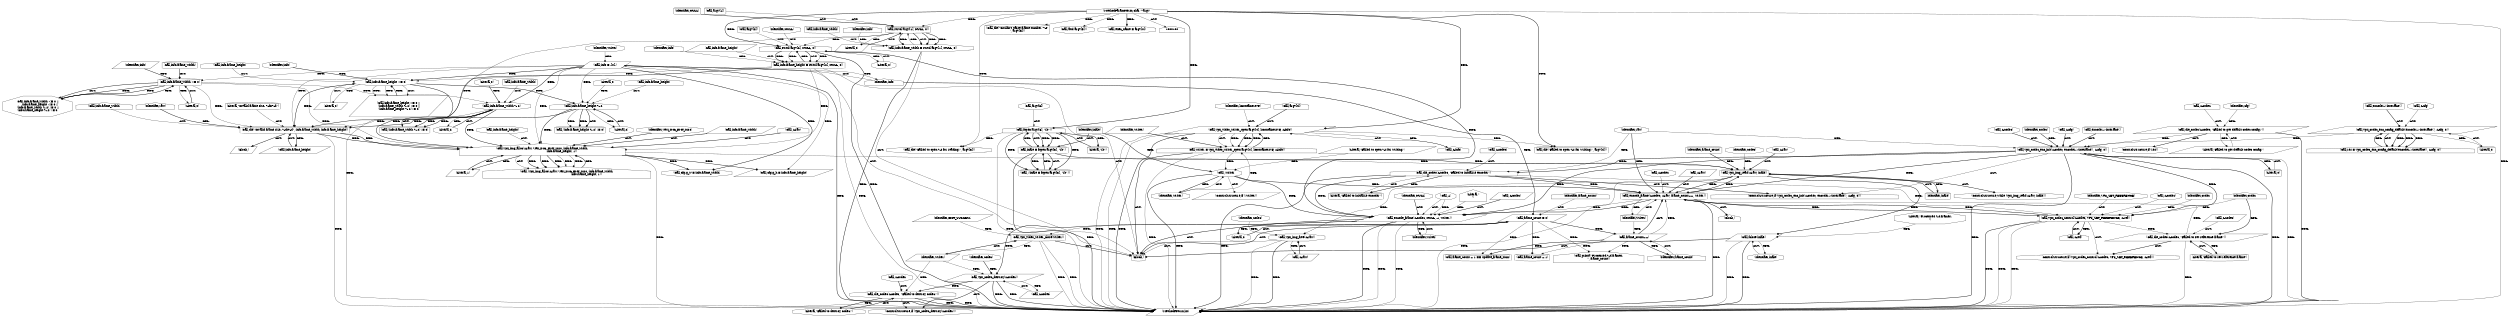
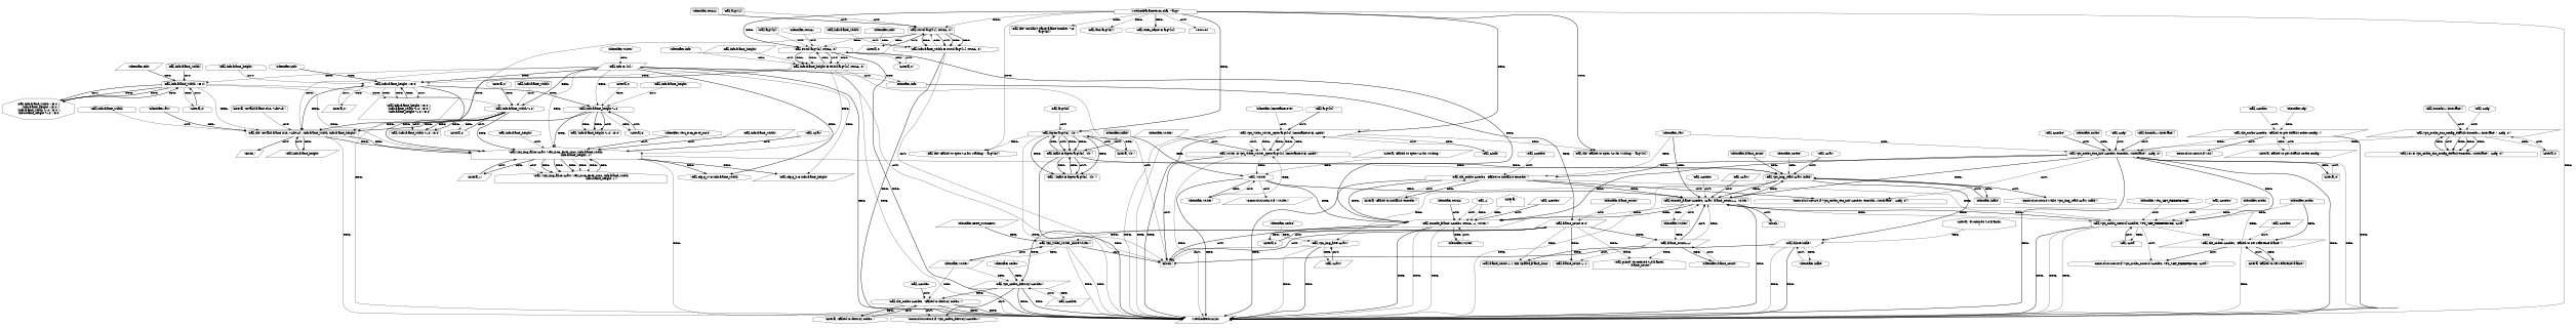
  digraph {
    node [shape=octagon]
    edge [arrowhead=normal style=bold]
    n1 [label="(Call,vpx_img_read(&raw, infile))" shape=cylinder]
    n2 [label="(Call,encode_frame(&codec, &raw, frame_count++, writer))" shape=cylinder]
    n3 [label="(Call,fclose(infile))" shape=parallelogram]
    n4 [label="(Call,vpx_img_free(&raw))"]
    n5 [label="(ControlStructure,while (vpx_img_read(&raw, infile)))"]
    n6 [label="(MethodReturn,int)" shape=parallelogram]
    n7 [label="(Identifier,infile)" shape=cylinder]
    n8 [label="(Call,encode_frame(&codec, NULL, -1, writer))" shape=parallelogram]
    n9 [label="(Call,vpx_codec_control(&codec, VP8_SET_REFERENCE, &ref))" shape=cylinder]
    n10 [label="(Identifier,writer)" shape=cylinder]
    n11 [label="(Block,)" shape=house]
    n12 [label="(Block,)" shape=cylinder]
    n13 [label="(Identifier,infile)"]
    n14 [label="(Call,&raw)" shape=parallelogram]
    n15 [label="(Call,vpx_img_alloc(&raw, VPX_IMG_FMT_I420, info.frame_width,\n                                             info.frame_height, 1))" shape=house]
    n16 [label="(Call,cfg.g_h = info.frame_height)" shape=parallelogram]
    n17 [label="(Literal,1)" shape=parallelogram]
    n18 [label="(Call,!vpx_img_alloc(&raw, VPX_IMG_FMT_I420, info.frame_width,\n                                             info.frame_height, 1))" shape=house]
    n19 [label="(Call,cfg.g_w = info.frame_width)"]
    n20 [label="(Call,die(\"Invalid frame size: %dx%d\", info.frame_width, info.frame_height))" shape=cylinder]
    n21 [label="(Block,)" shape=parallelogram]
    n22 [label="(Call,info.frame_height)" shape=parallelogram]
    n23 [label="(Call,info.frame_width <= 0)" shape=cylinder]
    n24 [label="(Call,info.frame_width % 2)"]
    n25 [label="(Call,info.frame_width <= 0 ||\n      info.frame_height <= 0 ||\n (info.frame_width % 2) != 0 ||\n (info.frame_height % 2) != 0)"]
    n26 [label="(Literal,0)" shape=house]
    n27 [label="(Call,(info.frame_width % 2) != 0)" shape=cylinder]
    n28 [label="(Literal,2)"]
    n29 [label="(Call,info.frame_width = strtol(argv[1], NULL, 0))"]
    n30 [label="(Call,strtol(argv[1], NULL, 0))" shape=cylinder]
    n31 [label="(Call,strtol(argv[2], NULL, 0))" shape=house]
    n32 [label="(Literal,0)" shape=parallelogram]
    n33 [label="(Call,info.frame_height = strtol(argv[2], NULL, 0))" shape=cylinder]
    n34 [label="(Literal,0)"]
    n35 [label="(MethodParameterIn,char **argv)" shape=house]
    n36 [label="(Call,fopen(argv[3], \"rb\"))" shape=house]
    n37 [label="(Call,vpx_video_writer_open(argv[4], kContainerIVF, &info))" shape=parallelogram]
    n38 [label="(Call,die(\"Failed to open %s for writing.\", argv[4]))" shape=cylinder]
    n39 [label="(Call,die(\"Failed to open %s for reading.\", argv[3]))"]
    n40 [label="(Call,die(\"Couldn't parse frame number '%s'\n\", argv[5]))" shape=cylinder]
    n41 [label="(Call,atoi(argv[5]))"]
    n42 [label="(Call,exec_name = argv[0])"]
    1000102 [shape=house]
    n44 [label="(Call,infile = fopen(argv[3], \"rb\"))" shape=cylinder]
    n45 [label="(Call,!(infile = fopen(argv[3], \"rb\")))" shape=cylinder]
    n46 [label="(Literal,\"rb\")" shape=cylinder]
    n47 [label="(Call,writer = vpx_video_writer_open(argv[4], kContainerIVF, &info))" shape=house]
    n48 [label="(Call,&info)" shape=house]
    n49 [label="(Call,info = {0})" shape=parallelogram]
    n50 [label="(Call,info.frame_height <= 0)"]
    n51 [label="(Call,info.frame_height % 2)" shape=house]
    n52 [label="(Identifier,info)" shape=house]
    n53 [label="(Literal,0)" shape=parallelogram]
    n54 [label="(Call,info.frame_height <= 0 ||\n (info.frame_width % 2) != 0 ||\n (info.frame_height % 2) != 0)" shape=parallelogram]
    n55 [label="(Call,(info.frame_height % 2) != 0)" shape=cylinder]
    n56 [label="(Literal,2)"]
    n57 [label="(Call,frame_count = 0)" shape=parallelogram]
    n58 [label="(Call,vpx_codec_destroy(&codec))" shape=parallelogram]
    n59 [label="(Call,vpx_video_writer_close(writer))" shape=cylinder]
    n60 [label="(Identifier,writer)" shape=house]
    n61 [label="(Call,die_codec(&codec, \"Failed to set reference frame\"))" shape=parallelogram]
    n62 [label="(ControlStructure,if (vpx_codec_control(&codec, VP8_SET_REFERENCE, &ref)))"]
    n63 [label="(Call,&ref)" shape=house]
    n64 [label="(Call,frame_count++)" shape=parallelogram]
    n65 [label="(Call,vpx_codec_enc_init(&codec, encoder->interface(), &cfg, 0))" shape=cylinder]
    n66 [label="(Call,die_codec(&codec, \"Failed to initialize encoder\"))" shape=house]
    n67 [label="(Literal,0)" shape=cylinder]
    n68 [label="(ControlStructure,if (vpx_codec_enc_init(&codec, encoder->interface(), &cfg, 0)))" shape=house]
    n69 [label="(Literal,\"Failed to initialize encoder\")" shape=cylinder]
    n70 [label="(Call,die_codec(&codec, \"Failed to get default codec config.\"))" shape=parallelogram]
    n71 [label="(ControlStructure,if (res))"]
    n72 [label="(Literal,\"Failed to get default codec config.\")" shape=parallelogram]
    n73 [label="(Call,vpx_codec_enc_config_default(encoder->interface(), &cfg, 0))" shape=parallelogram]
    n74 [label="(Call,res = vpx_codec_enc_config_default(encoder->interface(), &cfg, 0))" shape=house]
    n75 [label="(Literal,0)" shape=cylinder]
    n76 [label="(Literal,\"Failed to set reference frame\")" shape=cylinder]
    n77 [label="(Call,frame_count + 1)" shape=cylinder]
    n78 [label="(Call,printf(\"Processed %d frames.\n\", frame_count))" shape=house]
    n79 [label="(Call,frame_count + 1 == update_frame_num)" shape=cylinder]
    n80 [label="(Identifier,frame_count)" shape=house]
    n81 [label="(Literal,0)"]
    n82 [label="(Call,!writer)"]
    n83 [label="(Identifier,writer)"]
    n84 [label="(ControlStructure,if (!writer))" shape=parallelogram]
    n85 [label="(Call,die_codec(&codec, \"Failed to destroy codec.\"))"]
    n86 [label="(ControlStructure,if (vpx_codec_destroy(&codec)))"]
    n87 [label="(Call,&codec)" shape=parallelogram]
    n88 [label="(Identifier,writer)" shape=parallelogram]
    n89 [label="(Literal,\"Failed to destroy codec.\")"]
    n90 [label="(Identifier,info)" shape=parallelogram]
    n91 [label="(Identifier,writer)"]
    n92 [label="(Identifier,codec)"]
    n93 [label="(Call,argv[2])" shape=cylinder]
    n94 [label="(Identifier,NULL)"]
    n95 [label="(Identifier,kContainerIVF)"]
    n96 [label="(Identifier,info)" shape=house]
    n97 [label="(Identifier,VPX_IMG_FMT_I420)"]
    n98 [label="(Literal,\"Failed to open %s for writing.\")" shape=parallelogram]
    n99 [label="(Call,-1)"]
    n100 [label="(Identifier,VP8_SET_REFERENCE)"]
    n101 [label="(Identifier,NULL)"]
    n102 [label="(Call,&codec)"]
    n103 [label="(Literal,\"\n\")" shape=house]
    n104 [label="(Identifier,codec)"]
    n105 [label="(Call,&codec)"]
    n106 [label="(Call,info.frame_height)" shape=house]
    n107 [label="(Call,info.frame_width)" shape=cylinder]
    n108 [label="(Identifier,cfg)"]
    n109 [label="(Identifier,writer)" shape=parallelogram]
    n110 [label="(Call,info.frame_width)" shape=house]
    n111 [label="(Call,info.frame_width)" shape=cylinder]
    n112 [label="(Literal,0)"]
    n113 [label="(Call,info.frame_width)" shape=cylinder]
    n114 [label="(Call,argv[3])"]
    n115 [label="(Identifier,raw)"]
    n116 [label="(Call,&codec)" shape=house]
    n117 [label="(Call,&raw)"]
    n118 [label="(Call,info.frame_width)" shape=parallelogram]
    n119 [label="(Identifier,frame_count)" shape=house]
    n120 [label="(Call,&codec)" shape=parallelogram]
    n121 [label="(Call,&cfg)"]
    n122 [label="(Call,&cfg)"]
    n123 [label="(Identifier,raw)" shape=house]
    n124 [label="(Identifier,codec)" shape=cylinder]
    n125 [label="(Call,encoder->interface())" shape=cylinder]
    n126 [label="(Call,argv[4])" shape=house]
    n127 [label="(Call,&raw)" shape=parallelogram]
    n128 [label="(Literal,0)" shape=house]
    n129 [label="(Identifier,NULL)" shape=cylinder]
    n130 [label="(Call,&codec)"]
    n131 [label="(Literal,\"Processed %d frames.\n\")"]
    n132 [label="(Literal,\"Invalid frame size: %dx%d\")" shape=cylinder]
    n133 [label="(Call,encoder->interface())" shape=cylinder]
    n134 [label="(Call,&raw)" shape=house]
    n135 [label="(Identifier,codec)" shape=house]
    n136 [label="(Identifier,codec)" shape=cylinder]
    n137 [label="(Call,&codec)" shape=parallelogram]
    n138 [label="(Identifier,info)"]
    n139 [label="(Identifier,info)" shape=house]
    n140 [label="(Identifier,EXIT_SUCCESS)" shape=parallelogram]
    n141 [label="(Call,&codec)"]
    n142 [label="(Identifier,infile)" shape=cylinder]
    n143 [label="(Call,info.frame_height)" shape=parallelogram]
    n144 [label="(Call,&codec)" shape=house]
    n145 [label="(Call,info.frame_height)"]
    n146 [label="(Call,info.frame_height)" shape=house]
    n147 [label="(Identifier,frame_count)" shape=cylinder]
    n148 [label="(Identifier,codec)"]
    n149 [label="(Call,argv[1])" shape=cylinder]
    n1 -> n2 [label="DDG: "]
    n1 -> n3 [arrowhead=dot label="DDG: "]
    n1 -> n4 [arrowhead=diamond label="DDG: " style=solid]
    n1 -> n5 [arrowhead=diamond label="AST: "]
    n1 -> n6 [label="DDG: " style=solid]
    n1 -> n7 [label="CFG: "]
    n2 -> n1 [arrowhead=dot label="DDG: "]
    n2 -> n6 [label="DDG: "]
    n2 -> n8 [arrowhead=diamond label="DDG: " style=solid]
    n2 -> n8 [arrowhead=diamond label="DDG: "]
-   n2 -> n9 [label="DDG: "]
+   n2 -> n9 [label="DDG: " style=solid]
    n2 -> n10 [arrowhead=dot label="CFG: " style=solid]
    n2 -> n11 [arrowhead=dot label="AST: "]
    n3 -> n6 [label="DDG: " style=solid]
    n3 -> n6 [arrowhead=diamond label="DDG: "]
    n3 -> n12 [arrowhead=dot label="AST: "]
    n3 -> n13 [arrowhead=diamond label="CFG: " style=solid]
    n4 -> n6 [label="DDG: " style=solid]
    n4 -> n6 [arrowhead=diamond label="DDG: "]
    n4 -> n12 [arrowhead=dot label="AST: " style=solid]
    n4 -> n14 [arrowhead=diamond label="CFG: " style=solid]
    n7 -> n1 [arrowhead=dot label="AST: "]
    n8 -> n6 [arrowhead=diamond label="DDG: " style=solid]
    n8 -> n6 [arrowhead=dot label="DDG: "]
    n8 -> n6 [arrowhead=dot label="DDG: " style=solid]
    n8 -> n12 [arrowhead=diamond label="AST: "]
    n8 -> n58 [arrowhead=dot label="DDG: "]
    n8 -> n59 [arrowhead=dot label="DDG: " style=solid]
    n8 -> n60 [arrowhead=diamond label="CFG: "]
    n9 -> n2 [label="DDG: "]
    n9 -> n6 [arrowhead=dot label="DDG: " style=solid]
    n9 -> n6 [arrowhead=diamond label="DDG: " style=solid]
    n9 -> n6 [arrowhead=diamond label="DDG: "]
    n9 -> n61 [label="DDG: " style=solid]
    n9 -> n62 [arrowhead=dot label="AST: " style=solid]
-   n9 -> n63 [arrowhead=diamond label="CFG: "]
+   n9 -> n63 [arrowhead=diamond label="CFG: " style=solid]
    n10 -> n2 [arrowhead=diamond label="AST: " style=solid]
    n10 -> n64 [label="CFG: " style=solid]
    n13 -> n3 [arrowhead=dot label="AST: " style=solid]
    n14 -> n4 [arrowhead=diamond label="AST: "]
    n15 -> n1 [arrowhead=dot label="DDG: " style=solid]
    n15 -> n6 [label="DDG: " style=solid]
    n15 -> n16 [arrowhead=dot label="DDG: "]
    n15 -> n17 [arrowhead=dot label="CFG: "]
    n15 -> n18 [arrowhead=dot label="AST: " style=solid]
    n15 -> n18 [label="DDG: "]
    n15 -> n18 [arrowhead=diamond label="DDG: "]
    n15 -> n18 [arrowhead=dot label="DDG: "]
    n15 -> n18 [label="DDG: " style=solid]
    n15 -> n18 [arrowhead=dot label="DDG: " style=solid]
    n15 -> n19 [label="DDG: "]
    n17 -> n15 [label="AST: "]
    n18 -> n15 [arrowhead=diamond label="CFG: "]
    n20 -> n6 [arrowhead=dot label="DDG: " style=solid]
    n20 -> n15 [label="DDG: "]
    n20 -> n15 [label="DDG: "]
    n20 -> n21 [label="AST: "]
    n20 -> n22 [arrowhead=diamond label="CFG: "]
    n22 -> n20 [label="AST: "]
    n23 -> n15 [arrowhead=diamond label="DDG: " style=solid]
    n23 -> n20 [label="DDG: " style=solid]
    n23 -> n24 [label="DDG: " style=solid]
    n23 -> n25 [label="AST: "]
    n23 -> n25 [arrowhead=dot label="DDG: "]
    n23 -> n25 [arrowhead=dot label="DDG: "]
    n23 -> n26 [label="CFG: " style=solid]
    n24 -> n15 [arrowhead=dot label="DDG: "]
    n24 -> n20 [arrowhead=diamond label="DDG: " style=solid]
    n24 -> n27 [label="AST: "]
    n24 -> n27 [label="DDG: "]
    n24 -> n27 [arrowhead=dot label="DDG: "]
    n24 -> n28 [label="CFG: " style=solid]
    n25 -> n23 [arrowhead=dot label="CFG: "]
    n26 -> n23 [label="AST: "]
    n28 -> n24 [arrowhead=diamond label="AST: "]
    n29 -> n6 [arrowhead=diamond label="DDG: "]
    n29 -> n12 [arrowhead=diamond label="AST: " style=solid]
    n29 -> n30 [label="CFG: " style=solid]
    n30 -> n6 [arrowhead=dot label="DDG: " style=solid]
    n30 -> n29 [arrowhead=diamond label="AST: "]
    n30 -> n29 [arrowhead=diamond label="DDG: "]
    n30 -> n29 [label="DDG: "]
    n30 -> n29 [arrowhead=diamond label="DDG: "]
    n30 -> n31 [arrowhead=diamond label="DDG: " style=solid]
    n30 -> n32 [arrowhead=dot label="CFG: " style=solid]
    n31 -> n6 [arrowhead=diamond label="DDG: "]
    n31 -> n8 [label="DDG: "]
    n31 -> n33 [arrowhead=dot label="AST: "]
    n31 -> n33 [arrowhead=diamond label="DDG: " style=solid]
    n31 -> n33 [arrowhead=dot label="DDG: "]
    n31 -> n33 [arrowhead=diamond label="DDG: " style=solid]
    n31 -> n34 [arrowhead=diamond label="CFG: " style=solid]
    n32 -> n30 [arrowhead=dot label="AST: "]
    n33 -> n6 [arrowhead=diamond label="DDG: " style=solid]
    n33 -> n12 [label="AST: " style=solid]
    n33 -> n15 [arrowhead=dot label="DDG: " style=solid]
    n33 -> n20 [arrowhead=dot label="DDG: "]
    n33 -> n31 [arrowhead=dot label="CFG: "]
    n33 -> n50 [label="DDG: " style=solid]
    n34 -> n31 [arrowhead=dot label="AST: " style=solid]
    n35 -> n6 [arrowhead=dot label="DDG: " style=solid]
    n35 -> n30 [arrowhead=diamond label="DDG: " style=solid]
    n35 -> n31 [arrowhead=dot label="DDG: "]
    n35 -> n36 [arrowhead=dot label="DDG: "]
    n35 -> n37 [arrowhead=diamond label="DDG: "]
    n35 -> n38 [arrowhead=dot label="DDG: "]
    n35 -> n39 [arrowhead=dot label="DDG: " style=solid]
    n35 -> n40 [label="DDG: " style=solid]
    n35 -> n41 [label="DDG: " style=solid]
    n35 -> n42 [label="DDG: "]
    n35 -> 1000102 [label="AST: " style=solid]
    n36 -> n6 [arrowhead=diamond label="DDG: " style=solid]
    n36 -> n39 [arrowhead=diamond label="DDG: " style=solid]
    n36 -> n44 [arrowhead=dot label="AST: "]
    n36 -> n44 [arrowhead=dot label="DDG: "]
    n36 -> n44 [label="DDG: "]
    n36 -> n45 [arrowhead=dot label="DDG: "]
    n36 -> n45 [label="DDG: "]
    n36 -> n46 [arrowhead=diamond label="CFG: "]
    n37 -> n6 [label="DDG: " style=solid]
    n37 -> n6 [arrowhead=dot label="DDG: " style=solid]
    n37 -> n6 [arrowhead=diamond label="DDG: "]
    n37 -> n38 [arrowhead=diamond label="DDG: " style=solid]
    n37 -> n47 [arrowhead=diamond label="AST: " style=solid]
    n37 -> n47 [label="DDG: " style=solid]
    n37 -> n47 [arrowhead=dot label="DDG: "]
    n37 -> n47 [arrowhead=diamond label="DDG: "]
    n37 -> n48 [label="CFG: " style=solid]
    n44 -> n1 [arrowhead=diamond label="DDG: "]
    n44 -> n6 [label="DDG: "]
    n44 -> n36 [arrowhead=dot label="CFG: "]
    n44 -> n45 [label="AST: "]
    n44 -> n45 [arrowhead=dot label="DDG: "]
    n45 -> n44 [arrowhead=dot label="CFG: "]
    n46 -> n36 [label="AST: "]
    n47 -> n6 [label="DDG: " style=solid]
    n47 -> n12 [arrowhead=diamond label="AST: "]
    n47 -> n37 [arrowhead=diamond label="CFG: "]
    n47 -> n82 [arrowhead=diamond label="DDG: " style=solid]
    n48 -> n37 [arrowhead=diamond label="AST: " style=solid]
    n49 -> n6 [arrowhead=dot label="DDG: "]
    n49 -> n12 [arrowhead=diamond label="AST: " style=solid]
    n49 -> n15 [arrowhead=diamond label="DDG: " style=solid]
    n49 -> n16 [arrowhead=diamond label="DDG: " style=solid]
    n49 -> n19 [arrowhead=dot label="DDG: "]
    n49 -> n20 [arrowhead=dot label="DDG: " style=solid]
    n49 -> n23 [arrowhead=dot label="DDG: " style=solid]
    n49 -> n24 [label="DDG: "]
    n49 -> n50 [arrowhead=dot label="DDG: "]
    n49 -> n51 [arrowhead=diamond label="DDG: " style=solid]
    n49 -> n52 [label="CFG: " style=solid]
    n50 -> n15 [label="DDG: "]
    n50 -> n20 [arrowhead=dot label="DDG: "]
    n50 -> n51 [arrowhead=dot label="DDG: "]
    n50 -> n53 [arrowhead=dot label="CFG: " style=solid]
    n50 -> n54 [label="AST: " style=solid]
    n50 -> n54 [arrowhead=dot label="DDG: " style=solid]
    n50 -> n54 [label="DDG: " style=solid]
    n51 -> n15 [label="DDG: "]
    n51 -> n20 [arrowhead=dot label="DDG: "]
    n51 -> n55 [arrowhead=diamond label="AST: "]
    n51 -> n55 [arrowhead=dot label="DDG: " style=solid]
    n51 -> n55 [arrowhead=diamond label="DDG: "]
    n51 -> n56 [arrowhead=diamond label="CFG: " style=solid]
    n52 -> n49 [label="AST: " style=solid]
    n52 -> n57 [arrowhead=dot label="CFG: "]
    n53 -> n50 [arrowhead=diamond label="AST: " style=solid]
    n54 -> n50 [arrowhead=dot label="CFG: "]
    n56 -> n51 [arrowhead=dot label="AST: "]
    n57 -> n12 [arrowhead=dot label="AST: "]
    n57 -> n64 [label="DDG: "]
    n57 -> n77 [arrowhead=dot label="DDG: "]
    n57 -> n78 [arrowhead=dot label="DDG: " style=solid]
    n57 -> n79 [arrowhead=diamond label="DDG: " style=solid]
    n57 -> n81 [arrowhead=dot label="CFG: "]
    n58 -> n6 [label="DDG: "]
    n58 -> n6 [label="DDG: "]
    n58 -> n85 [label="DDG: "]
    n58 -> n86 [label="AST: "]
    n58 -> n87 [label="CFG: " style=solid]
    n59 -> n6 [arrowhead=dot label="DDG: " style=solid]
    n59 -> n6 [arrowhead=dot label="DDG: " style=solid]
    n59 -> n12 [label="AST: "]
    n59 -> n88 [label="CFG: " style=solid]
    n60 -> n8 [arrowhead=diamond label="AST: " style=solid]
    n61 -> n2 [label="DDG: " style=solid]
    n61 -> n6 [arrowhead=dot label="DDG: " style=solid]
    n61 -> n62 [arrowhead=dot label="AST: "]
    n61 -> n76 [label="CFG: "]
    n63 -> n9 [arrowhead=dot label="AST: "]
    n64 -> n2 [arrowhead=diamond label="AST: "]
    n64 -> n2 [label="DDG: " style=solid]
    n64 -> n77 [label="DDG: " style=solid]
    n64 -> n78 [arrowhead=diamond label="DDG: " style=solid]
    n64 -> n79 [label="DDG: "]
    n64 -> n80 [label="CFG: "]
    n65 -> n2 [arrowhead=diamond label="DDG: "]
    n65 -> n6 [arrowhead=dot label="DDG: "]
    n65 -> n6 [arrowhead=dot label="DDG: "]
    n65 -> n6 [label="DDG: " style=solid]
    n65 -> n8 [arrowhead=dot label="DDG: "]
    n65 -> n9 [arrowhead=diamond label="DDG: "]
    n65 -> n66 [arrowhead=diamond label="DDG: "]
    n65 -> n67 [label="CFG: "]
    n65 -> n68 [arrowhead=dot label="AST: " style=solid]
    n66 -> n2 [arrowhead=diamond label="DDG: "]
    n66 -> n6 [arrowhead=dot label="DDG: "]
    n66 -> n8 [label="DDG: "]
    n66 -> n9 [arrowhead=diamond label="DDG: " style=solid]
    n66 -> n68 [label="AST: "]
    n66 -> n69 [arrowhead=diamond label="CFG: "]
    n67 -> n65 [label="AST: " style=solid]
    n69 -> n66 [label="AST: " style=solid]
    n70 -> n6 [arrowhead=diamond label="DDG: "]
    n70 -> n65 [arrowhead=diamond label="DDG: " style=solid]
    n70 -> n71 [label="AST: "]
    n70 -> n72 [arrowhead=diamond label="CFG: " style=solid]
    n72 -> n70 [arrowhead=diamond label="AST: " style=solid]
    n73 -> n65 [label="DDG: " style=solid]
    n73 -> n74 [arrowhead=diamond label="AST: "]
    n73 -> n74 [arrowhead=diamond label="DDG: "]
    n73 -> n74 [label="DDG: "]
    n73 -> n74 [arrowhead=diamond label="DDG: "]
    n73 -> n75 [arrowhead=dot label="CFG: " style=solid]
    n74 -> n73 [label="CFG: "]
    n75 -> n73 [label="AST: " style=solid]
    n76 -> n61 [arrowhead=dot label="AST: "]
    n80 -> n64 [arrowhead=diamond label="AST: " style=solid]
    n81 -> n57 [label="AST: "]
    n82 -> n2 [arrowhead=dot label="DDG: "]
    n82 -> n6 [arrowhead=diamond label="DDG: "]
    n82 -> n8 [arrowhead=diamond label="DDG: "]
    n82 -> n83 [label="CFG: "]
    n82 -> n84 [arrowhead=dot label="AST: " style=solid]
    n83 -> n47 [arrowhead=dot label="CFG: " style=solid]
    n83 -> n82 [arrowhead=dot label="AST: " style=solid]
    n85 -> n6 [arrowhead=dot label="DDG: "]
    n85 -> n6 [arrowhead=diamond label="DDG: "]
    n85 -> n86 [arrowhead=diamond label="AST: " style=solid]
    n85 -> n89 [arrowhead=dot label="CFG: "]
    n87 -> n58 [arrowhead=dot label="AST: " style=solid]
    n88 -> n58 [label="CFG: " style=solid]
    n88 -> n59 [label="AST: "]
    n88 -> n85 [arrowhead=diamond label="CFG: " style=solid]
    n89 -> n85 [label="AST: "]
    n90 -> n23 [label="CFG: "]
    n91 -> n49 [arrowhead=dot label="CFG: " style=solid]
    n92 -> n58 [arrowhead=diamond label="CFG: "]
    n93 -> n31 [label="AST: " style=solid]
    n94 -> n8 [arrowhead=dot label="AST: "]
    n95 -> n37 [arrowhead=dot label="AST: " style=solid]
    n96 -> n33 [arrowhead=dot label="CFG: " style=solid]
    n97 -> n15 [label="AST: "]
    n98 -> n82 [arrowhead=diamond label="CFG: " style=solid]
    n99 -> n8 [label="AST: " style=solid]
    n99 -> n8 [arrowhead=dot label="DDG: " style=solid]
    n100 -> n9 [arrowhead=dot label="AST: " style=solid]
    n101 -> n31 [label="AST: " style=solid]
    n102 -> n9 [arrowhead=diamond label="AST: " style=solid]
    n103 -> n8 [arrowhead=diamond label="CFG: " style=solid]
    n104 -> n4 [arrowhead=diamond label="CFG: " style=solid]
    n105 -> n2 [arrowhead=dot label="AST: " style=solid]
    n106 -> n51 [label="AST: " style=solid]
    n107 -> n29 [arrowhead=diamond label="AST: " style=solid]
    n108 -> n70 [label="CFG: " style=solid]
    n109 -> n47 [arrowhead=dot label="AST: "]
    n110 -> n20 [arrowhead=dot label="AST: " style=solid]
    n111 -> n23 [arrowhead=diamond label="AST: "]
    n112 -> n24 [arrowhead=dot label="CFG: "]
    n113 -> n24 [arrowhead=diamond label="AST: " style=solid]
    n114 -> n36 [label="AST: " style=solid]
    n115 -> n2 [arrowhead=dot label="CFG: "]
    n115 -> n65 [label="CFG: " style=solid]
    n115 -> n66 [label="CFG: " style=solid]
    n116 -> n70 [label="AST: " style=solid]
    n117 -> n1 [arrowhead=dot label="AST: "]
    n118 -> n15 [arrowhead=diamond label="AST: "]
    n119 -> n57 [arrowhead=dot label="AST: " style=solid]
    n120 -> n8 [arrowhead=diamond label="AST: "]
    n121 -> n73 [label="AST: " style=solid]
    n122 -> n65 [arrowhead=diamond label="AST: "]
    n123 -> n20 [arrowhead=diamond label="CFG: "]
    n124 -> n9 [arrowhead=diamond label="CFG: " style=solid]
    n125 -> n65 [arrowhead=diamond label="AST: "]
    n126 -> n37 [label="AST: "]
    n127 -> n2 [label="AST: "]
    n128 -> n51 [arrowhead=dot label="CFG: " style=solid]
    n129 -> n30 [arrowhead=diamond label="AST: "]
    n130 -> n65 [arrowhead=dot label="AST: "]
    n131 -> n3 [arrowhead=dot label="CFG: " style=solid]
    n132 -> n20 [label="AST: " style=solid]
    n133 -> n73 [arrowhead=dot label="AST: "]
    n134 -> n15 [label="AST: "]
    n135 -> n9 [arrowhead=diamond label="CFG: " style=solid]
    n135 -> n61 [label="CFG: "]
    n136 -> n65 [arrowhead=dot label="CFG: "]
    n137 -> n61 [label="AST: " style=solid]
    n138 -> n50 [label="CFG: "]
    n139 -> n29 [arrowhead=dot label="CFG: " style=solid]
-   n140 -> n59 [label="CFG: " style=solid]
+   n140 -> n59 [label="CFG: "]
    n141 -> n85 [arrowhead=diamond label="AST: "]
    n142 -> n44 [label="AST: "]
    n142 -> n82 [label="CFG: "]
    n143 -> n33 [arrowhead=dot label="AST: " style=solid]
    n144 -> n66 [arrowhead=dot label="AST: " style=solid]
    n145 -> n15 [label="AST: " style=solid]
    n146 -> n50 [arrowhead=dot label="AST: " style=solid]
    n147 -> n1 [arrowhead=diamond label="CFG: "]
    n148 -> n1 [label="CFG: " style=solid]
    n149 -> n30 [label="AST: " style=solid]
  }
